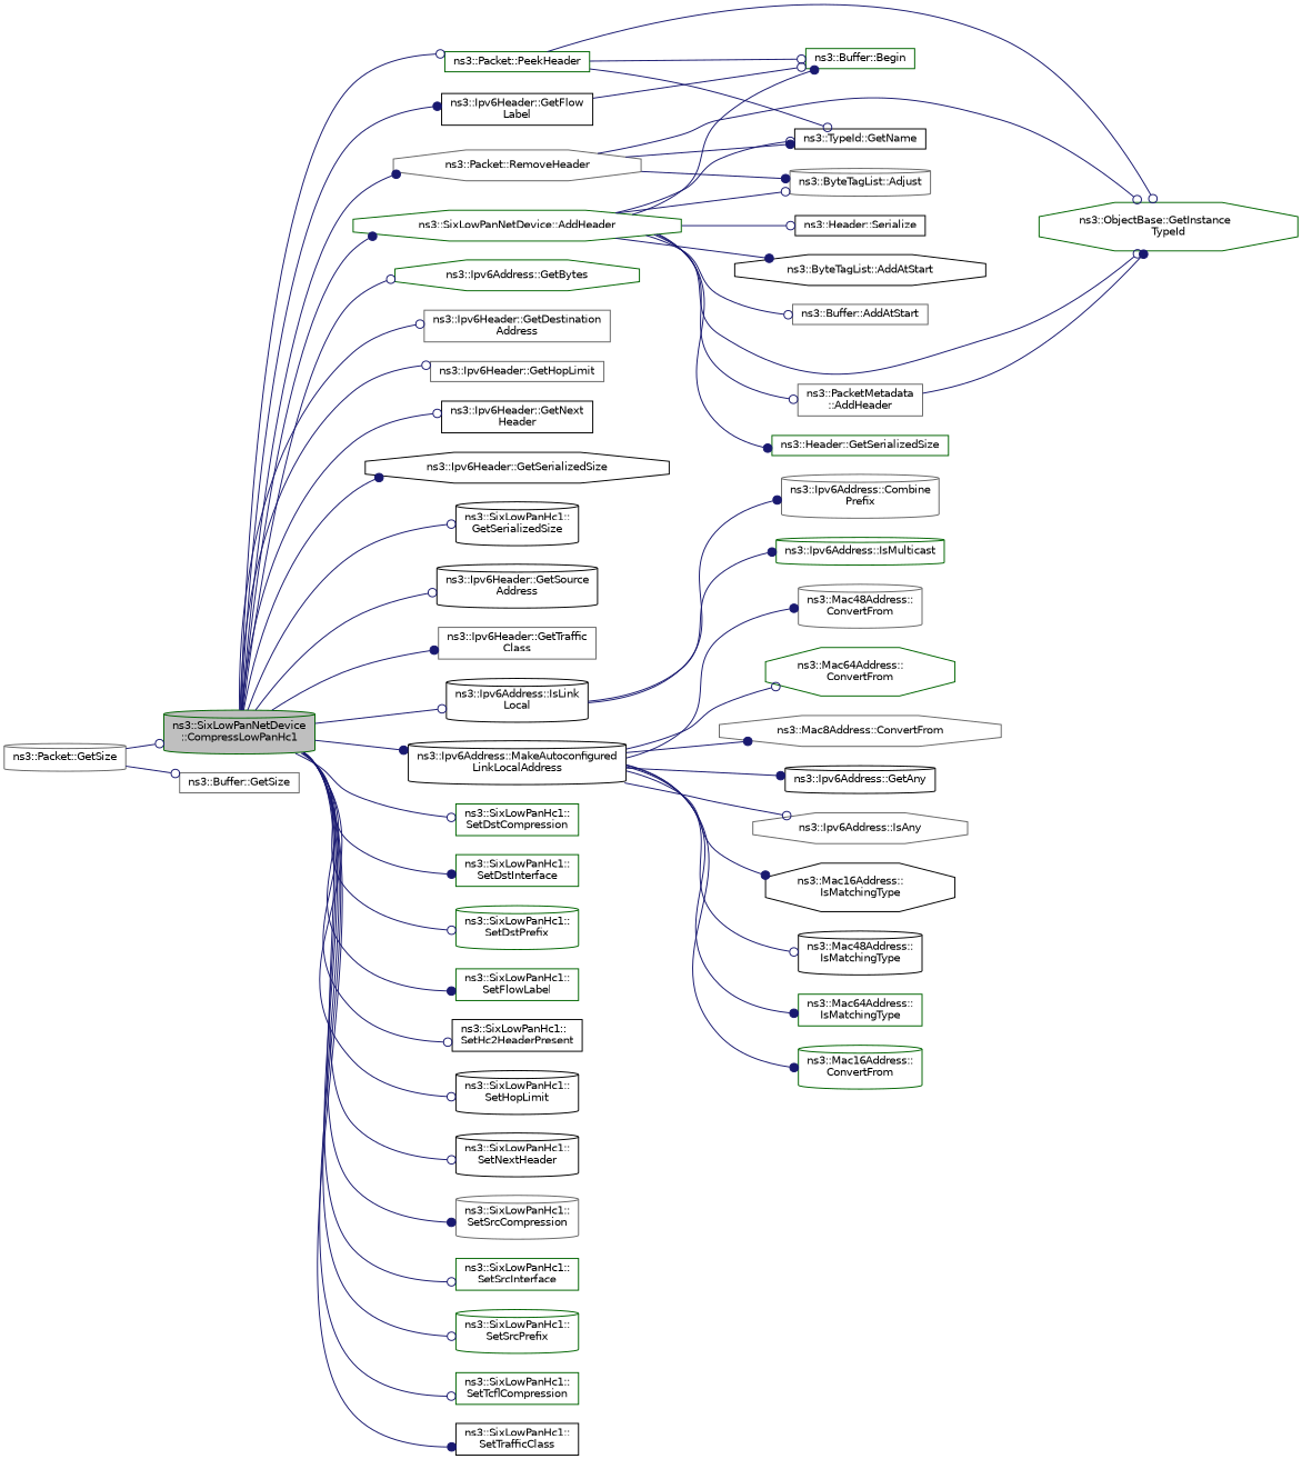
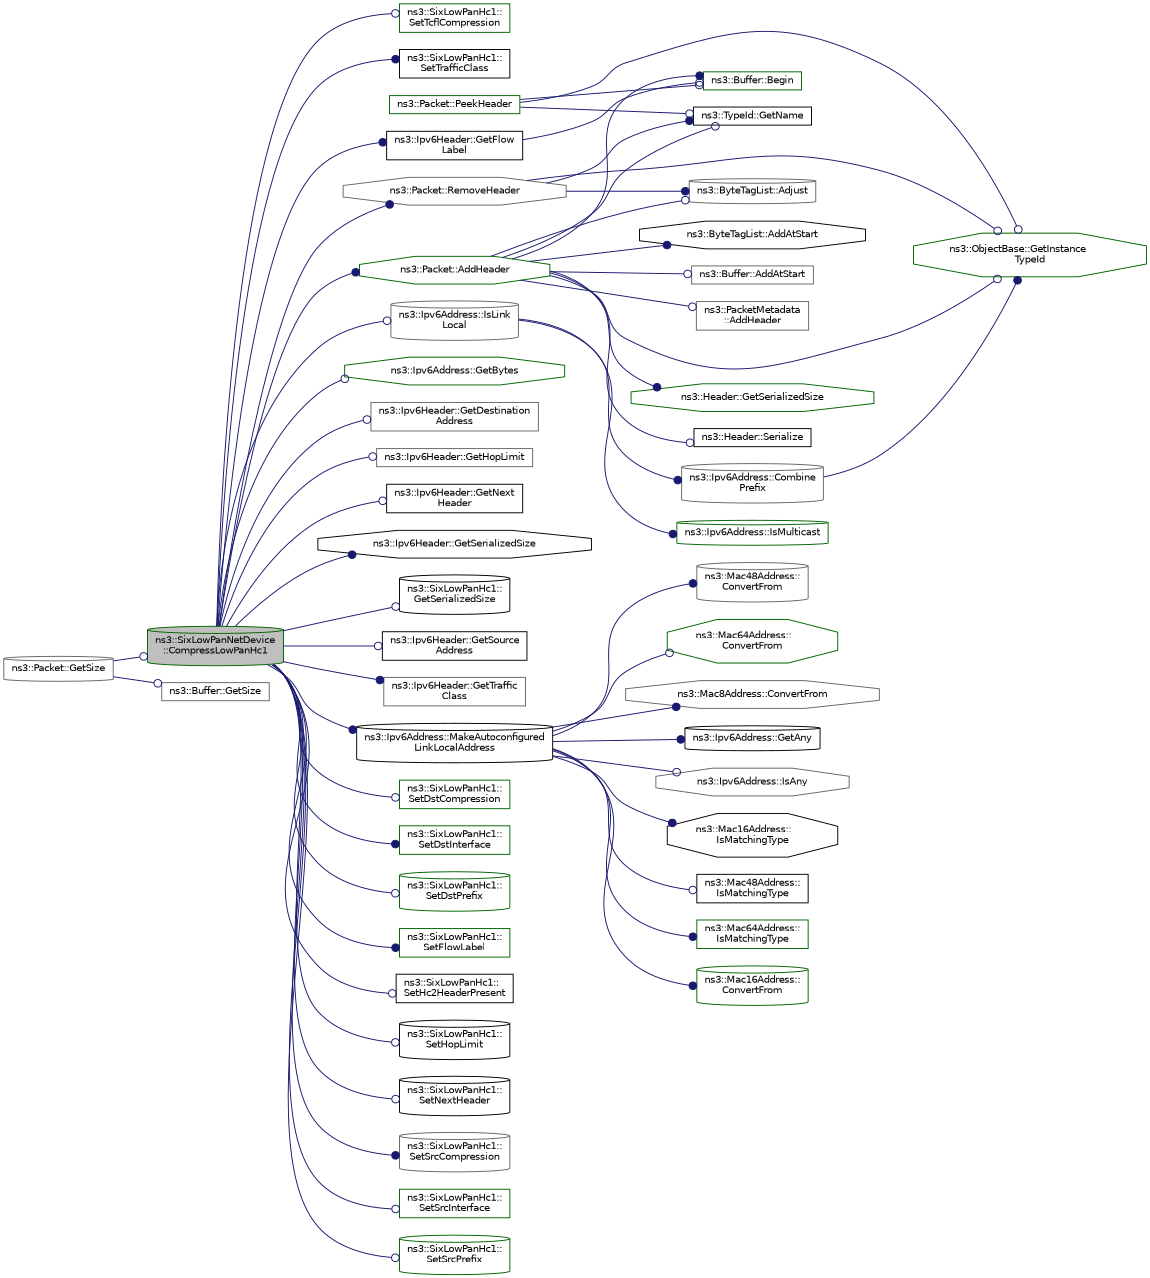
  digraph {
    rankdir=LR
    node [color=darkgreen fillcolor=white fontname=Helvetica fontsize=10 shape=box style=filled]
    edge [arrowhead=odot color=midnightblue fontname=Helvetica fontsize=10 labelfontname=Helvetica labelfontsize=10 style=solid]
    n1 [fillcolor=grey75 fontcolor=black height=0.2 label="ns3::SixLowPanNetDevice\l::CompressLowPanHc1" shape=cylinder width=0.4]
-   n2 [height=0.2 label="ns3::SixLowPanNetDevice::AddHeader" shape=octagon width=0.4]
+   n2 [height=0.2 label="ns3::Packet::AddHeader" shape=octagon width=0.4]
    n3 [height=0.2 label="ns3::Ipv6Address::GetBytes" shape=octagon width=0.4]
    n4 [color=gray40 height=0.2 label="ns3::Ipv6Header::GetDestination\lAddress" width=0.4]
    n5 [color=black height=0.2 label="ns3::Ipv6Header::GetFlow\lLabel" width=0.4]
    n6 [color=gray40 height=0.2 label="ns3::Ipv6Header::GetHopLimit" width=0.4]
    n7 [color=black height=0.2 label="ns3::Ipv6Header::GetNext\lHeader" width=0.4]
    n8 [color=black height=0.2 label="ns3::Ipv6Header::GetSerializedSize" shape=octagon width=0.4]
    n9 [color=black height=0.2 label="ns3::SixLowPanHc1::\lGetSerializedSize" shape=cylinder width=0.4]
-   n10 [color=black height=0.2 label="ns3::Ipv6Header::GetSource\lAddress" shape=cylinder width=0.4]
+   n10 [color=black height=0.2 label="ns3::Ipv6Header::GetSource\lAddress" width=0.4]
    n11 [color=gray40 height=0.2 label="ns3::Ipv6Header::GetTraffic\lClass" width=0.4]
-   n12 [color=black height=0.2 label="ns3::Ipv6Address::IsLink\lLocal" shape=cylinder width=0.4]
+   n12 [color=gray40 height=0.2 label="ns3::Ipv6Address::IsLink\lLocal" shape=cylinder width=0.4]
    n13 [color=black height=0.2 label="ns3::Ipv6Address::MakeAutoconfigured\lLinkLocalAddress" shape=cylinder width=0.4]
    n14 [height=0.2 label="ns3::Packet::PeekHeader" width=0.4]
    n15 [color=gray40 height=0.2 label="ns3::Packet::RemoveHeader" shape=octagon width=0.4]
    n16 [height=0.2 label="ns3::SixLowPanHc1::\lSetDstCompression" width=0.4]
    n17 [height=0.2 label="ns3::SixLowPanHc1::\lSetDstInterface" width=0.4]
    n18 [height=0.2 label="ns3::SixLowPanHc1::\lSetDstPrefix" shape=cylinder width=0.4]
    n19 [height=0.2 label="ns3::SixLowPanHc1::\lSetFlowLabel" width=0.4]
    n20 [color=black height=0.2 label="ns3::SixLowPanHc1::\lSetHc2HeaderPresent" width=0.4]
    n21 [color=black height=0.2 label="ns3::SixLowPanHc1::\lSetHopLimit" shape=cylinder width=0.4]
    n22 [color=black height=0.2 label="ns3::SixLowPanHc1::\lSetNextHeader" shape=cylinder width=0.4]
    n23 [color=gray40 height=0.2 label="ns3::SixLowPanHc1::\lSetSrcCompression" shape=cylinder width=0.4]
    n24 [height=0.2 label="ns3::SixLowPanHc1::\lSetSrcInterface" width=0.4]
    n25 [height=0.2 label="ns3::SixLowPanHc1::\lSetSrcPrefix" shape=cylinder width=0.4]
    n26 [height=0.2 label="ns3::SixLowPanHc1::\lSetTcflCompression" width=0.4]
    n27 [color=black height=0.2 label="ns3::SixLowPanHc1::\lSetTrafficClass" width=0.4]
    n28 [color=black height=0.2 label="ns3::ByteTagList::AddAtStart" shape=octagon width=0.4]
    n29 [color=gray40 height=0.2 label="ns3::Buffer::AddAtStart" width=0.4]
    n30 [color=gray40 height=0.2 label="ns3::PacketMetadata\l::AddHeader" width=0.4]
    n31 [height=0.2 label="ns3::ObjectBase::GetInstance\lTypeId" shape=octagon width=0.4]
    n32 [color=gray40 height=0.2 label="ns3::ByteTagList::Adjust" shape=cylinder width=0.4]
    n33 [height=0.2 label="ns3::Buffer::Begin" width=0.4]
    n34 [color=black height=0.2 label="ns3::TypeId::GetName" width=0.4]
-   n35 [height=0.2 label="ns3::Header::GetSerializedSize" width=0.4]
+   n35 [height=0.2 label="ns3::Header::GetSerializedSize" shape=octagon width=0.4]
    n36 [color=black height=0.2 label="ns3::Header::Serialize" width=0.4]
    n37 [color=gray40 height=0.2 label="ns3::Packet::GetSize" shape=cylinder width=0.4]
    n38 [color=gray40 height=0.2 label="ns3::Buffer::GetSize" width=0.4]
    n39 [color=gray40 height=0.2 label="ns3::Ipv6Address::Combine\lPrefix" shape=cylinder width=0.4]
    n40 [height=0.2 label="ns3::Ipv6Address::IsMulticast" shape=cylinder width=0.4]
    n41 [height=0.2 label="ns3::Mac16Address::\lConvertFrom" shape=cylinder width=0.4]
    n42 [color=gray40 height=0.2 label="ns3::Mac48Address::\lConvertFrom" shape=cylinder width=0.4]
    n43 [height=0.2 label="ns3::Mac64Address::\lConvertFrom" shape=octagon width=0.4]
    n44 [color=gray40 height=0.2 label="ns3::Mac8Address::ConvertFrom" shape=octagon width=0.4]
    n45 [color=black height=0.2 label="ns3::Ipv6Address::GetAny" shape=cylinder width=0.4]
    n46 [color=gray40 height=0.2 label="ns3::Ipv6Address::IsAny" shape=octagon width=0.4]
    n47 [color=black height=0.2 label="ns3::Mac16Address::\lIsMatchingType" shape=octagon width=0.4]
-   n48 [color=black height=0.2 label="ns3::Mac48Address::\lIsMatchingType" shape=cylinder width=0.4]
+   n48 [color=black height=0.2 label="ns3::Mac48Address::\lIsMatchingType" width=0.4]
    n49 [height=0.2 label="ns3::Mac64Address::\lIsMatchingType" width=0.4]
    n1 -> n2 [arrowhead=dot]
    n1 -> n3
    n1 -> n4
    n1 -> n5 [arrowhead=dot]
    n1 -> n6
    n1 -> n7
    n1 -> n8 [arrowhead=dot]
    n1 -> n9
    n1 -> n10
    n1 -> n11 [arrowhead=dot]
    n1 -> n12
    n1 -> n13 [arrowhead=dot]
-   n1 -> n14
    n1 -> n15 [arrowhead=dot]
    n1 -> n16
    n1 -> n17 [arrowhead=dot]
    n1 -> n18
    n1 -> n19 [arrowhead=dot]
    n1 -> n20
    n1 -> n21
    n1 -> n22
    n1 -> n23 [arrowhead=dot]
    n1 -> n24
    n1 -> n25
    n1 -> n26
    n1 -> n27 [arrowhead=dot]
    n2 -> n28 [arrowhead=dot]
    n2 -> n29
    n2 -> n30
    n2 -> n31
    n2 -> n32
    n2 -> n33 [arrowhead=dot]
    n2 -> n34
    n2 -> n35 [arrowhead=dot]
    n2 -> n36
    n5 -> n33
    n12 -> n39 [arrowhead=dot]
    n12 -> n40 [arrowhead=dot]
    n13 -> n41 [arrowhead=dot]
    n13 -> n42 [arrowhead=dot]
    n13 -> n43
    n13 -> n44 [arrowhead=dot]
    n13 -> n45 [arrowhead=dot]
    n13 -> n46
    n13 -> n47 [arrowhead=dot]
    n13 -> n48
    n13 -> n49 [arrowhead=dot]
    n14 -> n31
    n14 -> n33
    n14 -> n34
    n15 -> n31
    n15 -> n32 [arrowhead=dot]
    n15 -> n34 [arrowhead=dot]
-   n30 -> n31 [arrowhead=dot]
+   n39 -> n31 [arrowhead=dot]
    n37 -> n1
    n37 -> n38
  }
